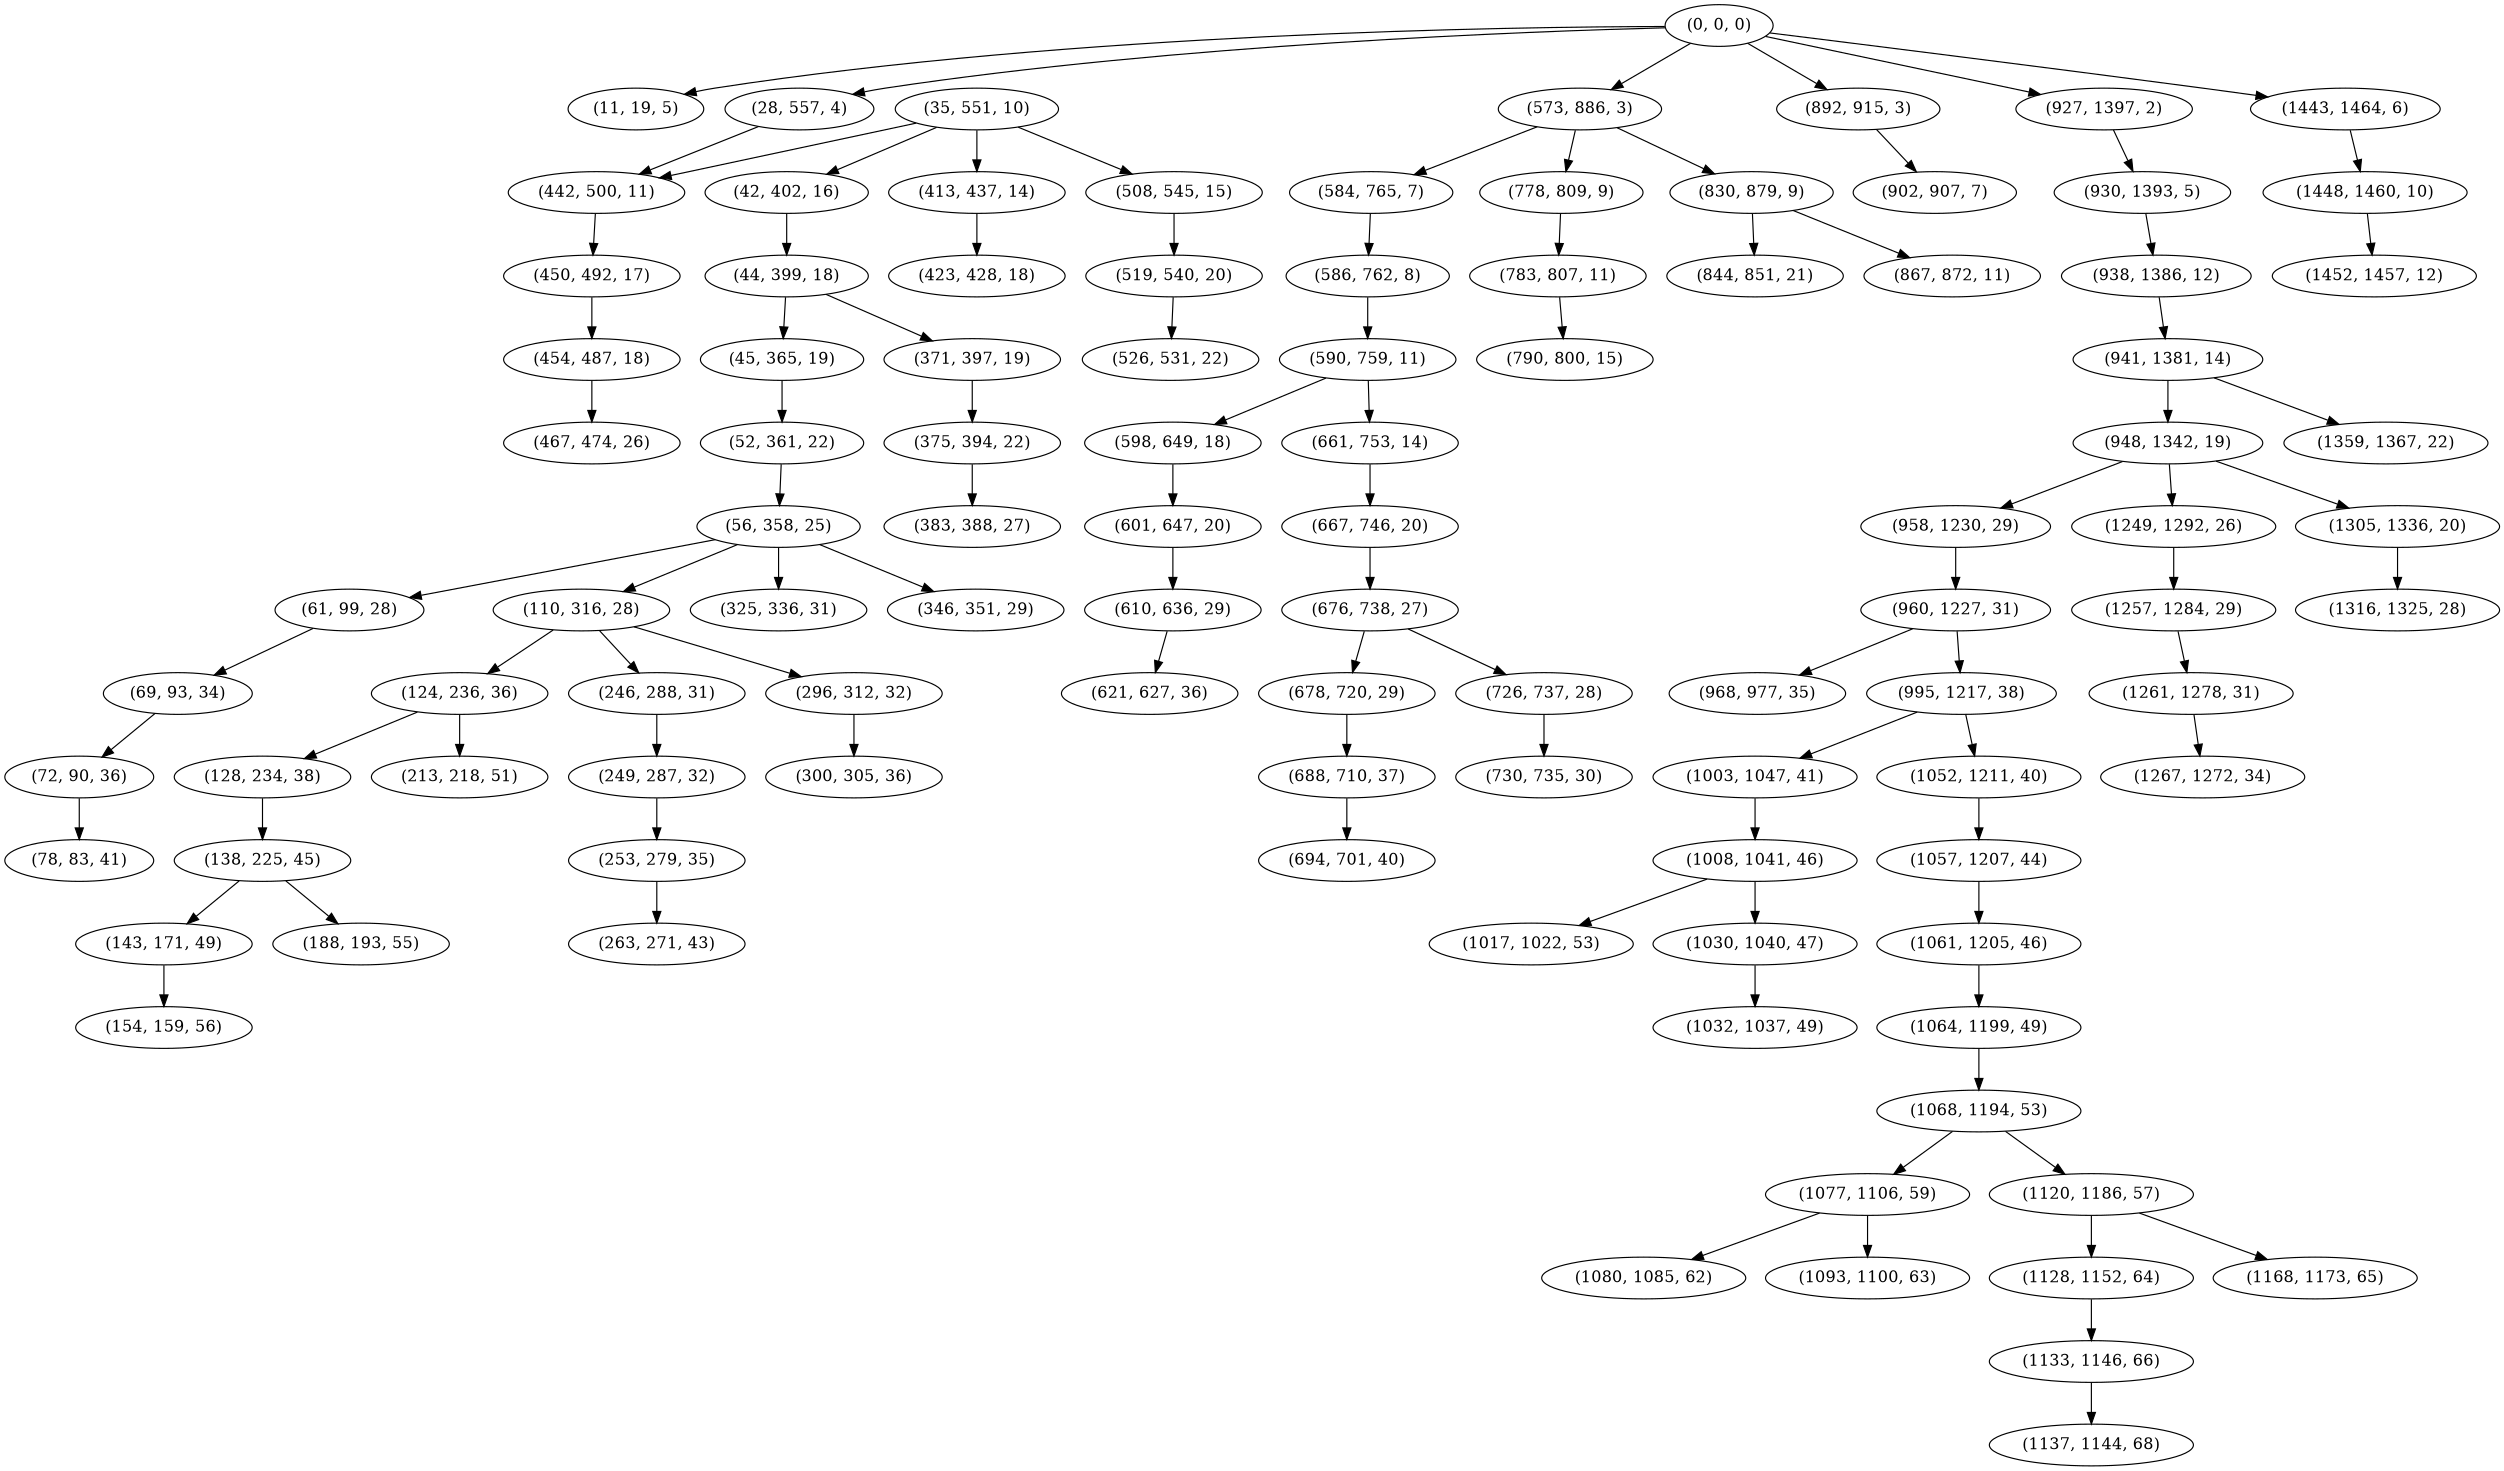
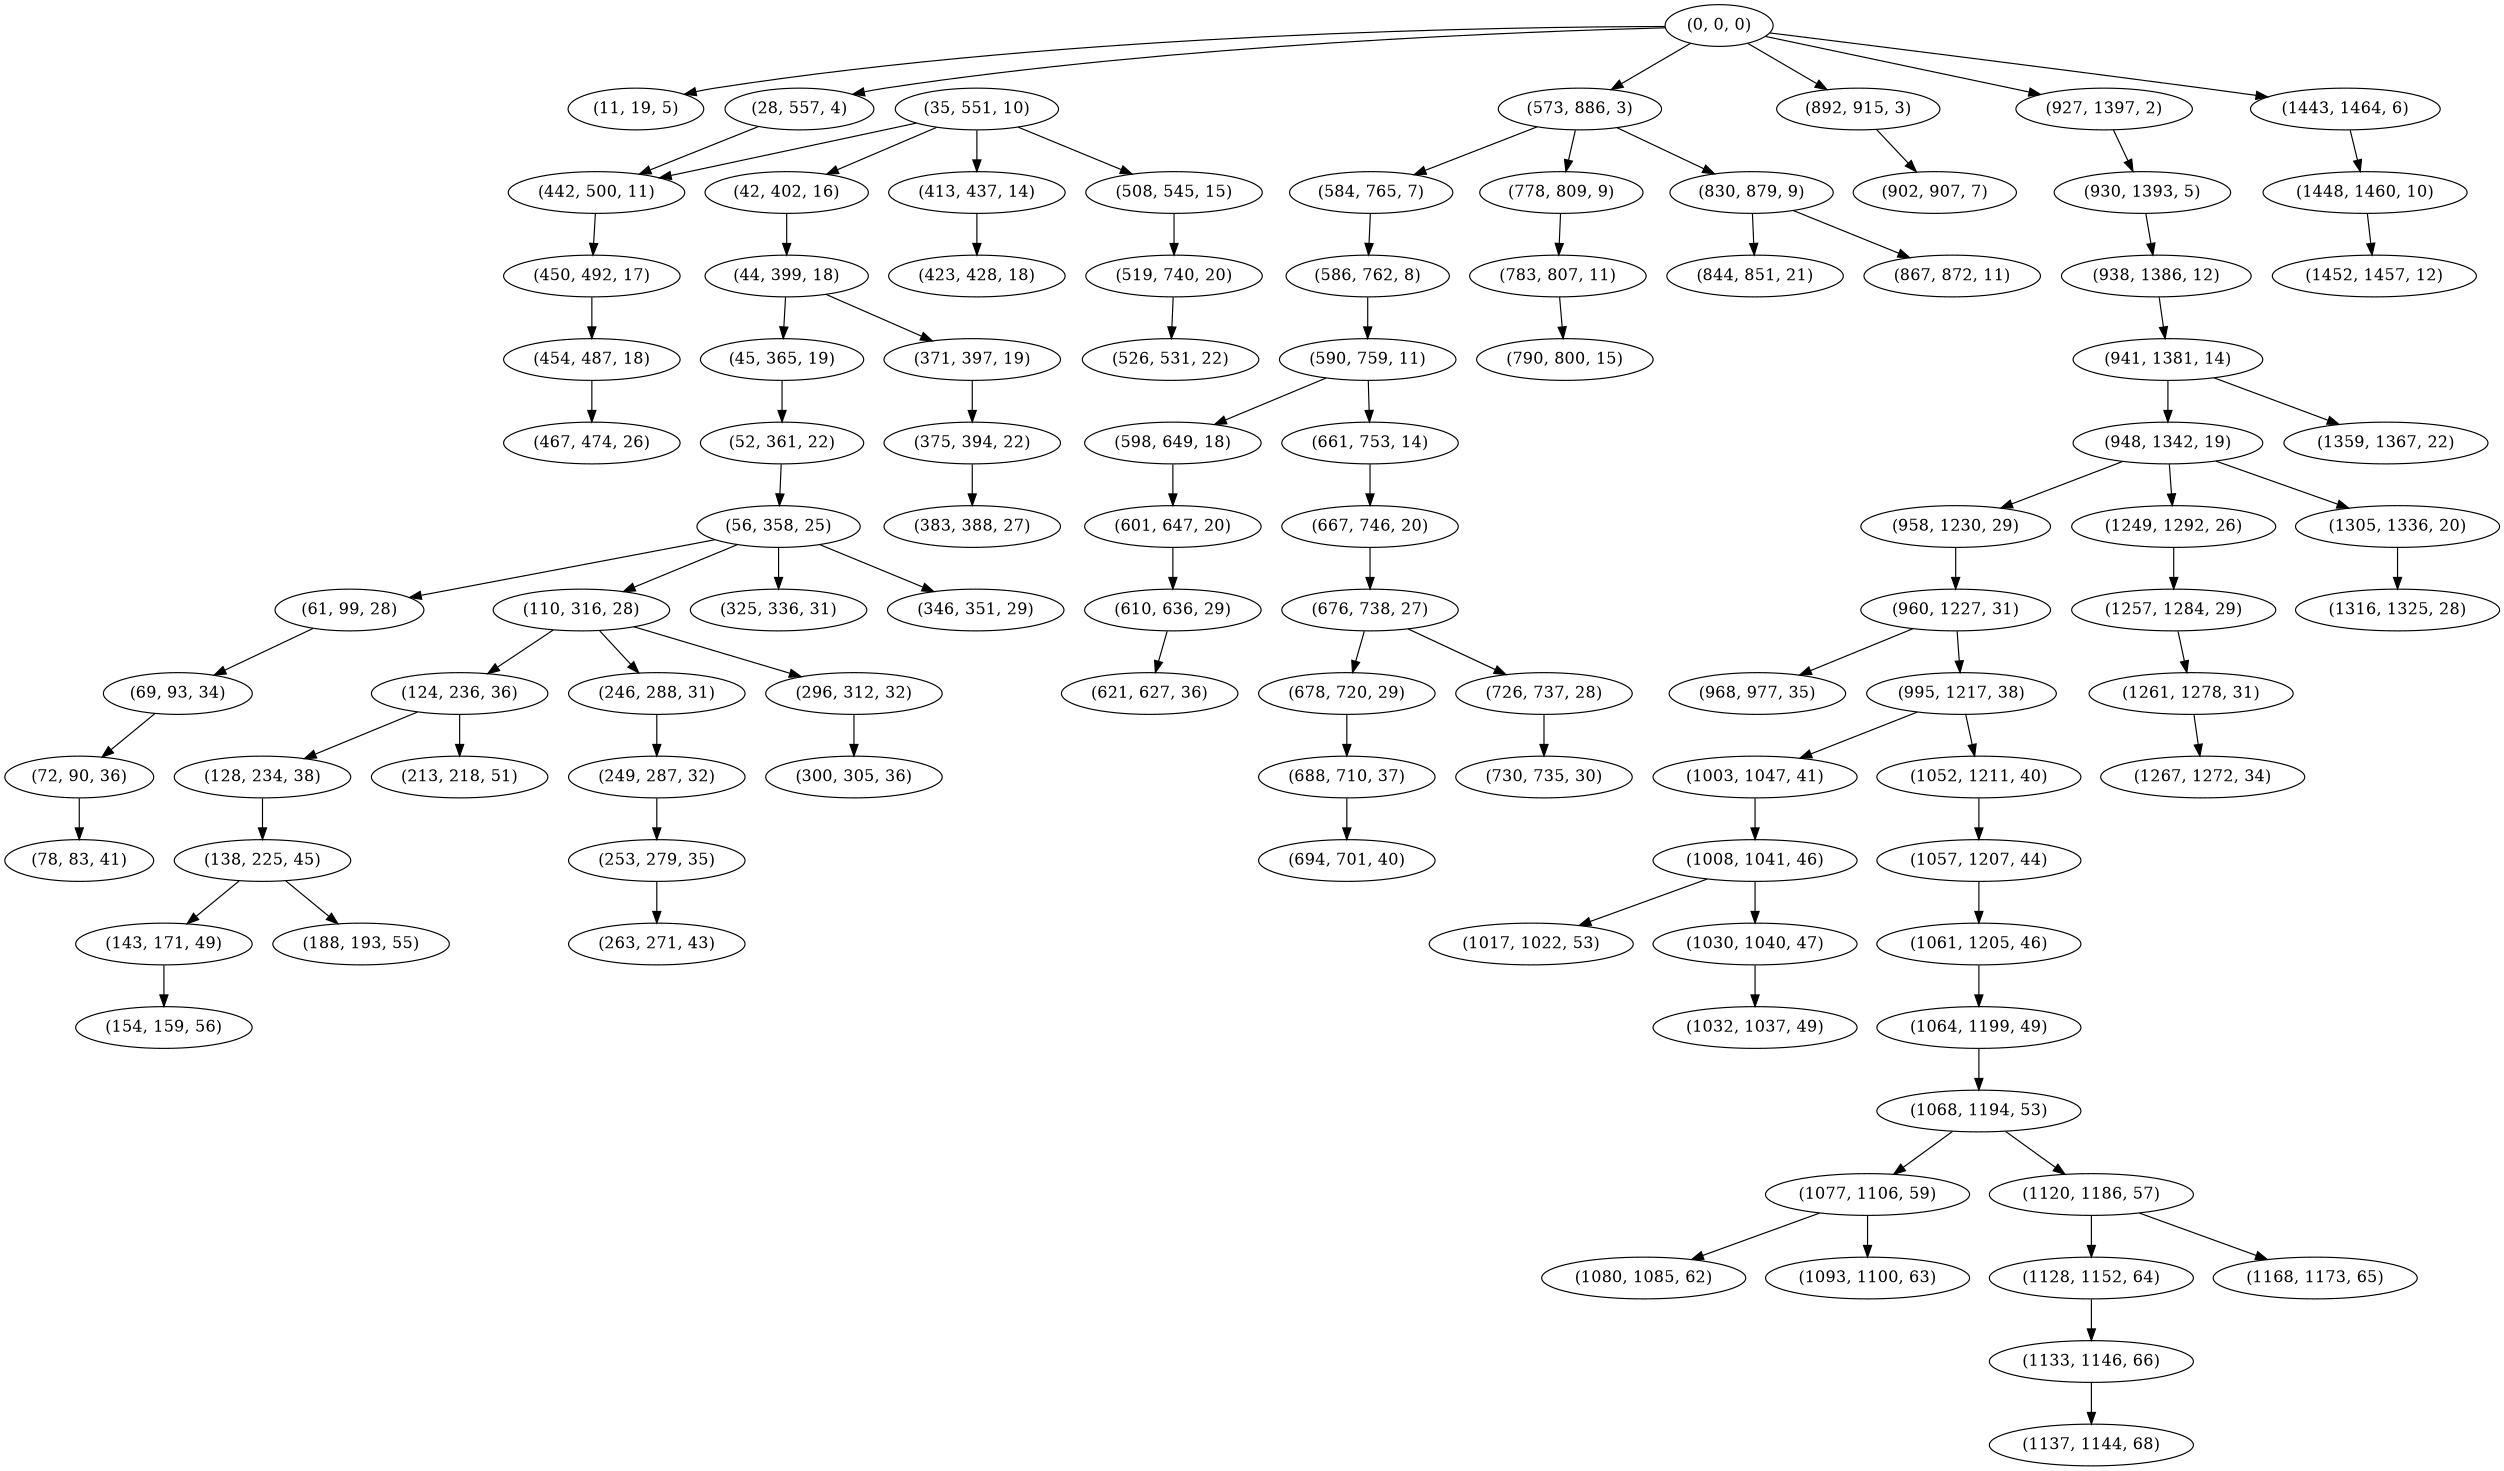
  digraph {
    "(0, 0, 0)"
    "(11, 19, 5)"
    "(28, 557, 4)"
    "(573, 886, 3)"
    "(892, 915, 3)"
    "(927, 1397, 2)"
    "(1443, 1464, 6)"
    "(442, 500, 11)"
    "(584, 765, 7)"
    "(778, 809, 9)"
    "(830, 879, 9)"
    "(902, 907, 7)"
    "(930, 1393, 5)"
    "(1448, 1460, 10)"
    "(35, 551, 10)"
    "(42, 402, 16)"
    "(413, 437, 14)"
    "(508, 545, 15)"
    "(44, 399, 18)"
    "(423, 428, 18)"
    "(450, 492, 17)"
-   "(519, 540, 20)"
+   "(519, 540, 20)" [label="(519, 740, 20)"]
    "(45, 365, 19)"
    "(371, 397, 19)"
    "(52, 361, 22)"
    "(375, 394, 22)"
    "(56, 358, 25)"
    "(61, 99, 28)"
    "(110, 316, 28)"
    "(325, 336, 31)"
    "(346, 351, 29)"
    "(69, 93, 34)"
    "(124, 236, 36)"
    "(246, 288, 31)"
    "(296, 312, 32)"
    "(72, 90, 36)"
    "(78, 83, 41)"
    "(128, 234, 38)"
    "(213, 218, 51)"
    "(249, 287, 32)"
    "(300, 305, 36)"
    "(138, 225, 45)"
    "(143, 171, 49)"
    "(188, 193, 55)"
    "(154, 159, 56)"
    "(253, 279, 35)"
    "(263, 271, 43)"
    "(383, 388, 27)"
    "(454, 487, 18)"
    "(467, 474, 26)"
    "(526, 531, 22)"
    "(586, 762, 8)"
    "(783, 807, 11)"
    "(844, 851, 21)"
    "(867, 872, 11)"
    "(590, 759, 11)"
    "(598, 649, 18)"
    "(661, 753, 14)"
    "(601, 647, 20)"
    "(667, 746, 20)"
    "(610, 636, 29)"
    "(621, 627, 36)"
    "(676, 738, 27)"
    "(678, 720, 29)"
    "(726, 737, 28)"
    "(688, 710, 37)"
    "(730, 735, 30)"
    "(694, 701, 40)"
    "(790, 800, 15)"
    "(938, 1386, 12)"
    "(941, 1381, 14)"
    "(948, 1342, 19)"
    "(1359, 1367, 22)"
    "(958, 1230, 29)"
    "(1249, 1292, 26)"
    "(1305, 1336, 20)"
    "(960, 1227, 31)"
    "(1257, 1284, 29)"
    "(1316, 1325, 28)"
    "(968, 977, 35)"
    "(995, 1217, 38)"
    "(1003, 1047, 41)"
    "(1052, 1211, 40)"
    "(1008, 1041, 46)"
    "(1057, 1207, 44)"
    "(1017, 1022, 53)"
    "(1030, 1040, 47)"
    "(1032, 1037, 49)"
    "(1061, 1205, 46)"
    "(1064, 1199, 49)"
    "(1068, 1194, 53)"
    "(1077, 1106, 59)"
    "(1120, 1186, 57)"
    "(1080, 1085, 62)"
    "(1093, 1100, 63)"
    "(1128, 1152, 64)"
    "(1168, 1173, 65)"
    "(1133, 1146, 66)"
    "(1137, 1144, 68)"
    "(1261, 1278, 31)"
    "(1267, 1272, 34)"
    "(1452, 1457, 12)"
    "(0, 0, 0)" -> "(11, 19, 5)"
    "(0, 0, 0)" -> "(28, 557, 4)"
    "(0, 0, 0)" -> "(573, 886, 3)"
    "(0, 0, 0)" -> "(892, 915, 3)"
    "(0, 0, 0)" -> "(927, 1397, 2)"
    "(0, 0, 0)" -> "(1443, 1464, 6)"
    "(28, 557, 4)" -> "(442, 500, 11)"
    "(573, 886, 3)" -> "(584, 765, 7)"
    "(573, 886, 3)" -> "(778, 809, 9)"
    "(573, 886, 3)" -> "(830, 879, 9)"
    "(892, 915, 3)" -> "(902, 907, 7)"
    "(927, 1397, 2)" -> "(930, 1393, 5)"
    "(1443, 1464, 6)" -> "(1448, 1460, 10)"
    "(442, 500, 11)" -> "(450, 492, 17)"
    "(584, 765, 7)" -> "(586, 762, 8)"
    "(778, 809, 9)" -> "(783, 807, 11)"
    "(830, 879, 9)" -> "(844, 851, 21)"
    "(830, 879, 9)" -> "(867, 872, 11)"
    "(930, 1393, 5)" -> "(938, 1386, 12)"
    "(1448, 1460, 10)" -> "(1452, 1457, 12)"
    "(35, 551, 10)" -> "(442, 500, 11)"
    "(35, 551, 10)" -> "(42, 402, 16)"
    "(35, 551, 10)" -> "(413, 437, 14)"
    "(35, 551, 10)" -> "(508, 545, 15)"
    "(42, 402, 16)" -> "(44, 399, 18)"
    "(413, 437, 14)" -> "(423, 428, 18)"
    "(508, 545, 15)" -> "(519, 540, 20)"
    "(44, 399, 18)" -> "(45, 365, 19)"
    "(44, 399, 18)" -> "(371, 397, 19)"
    "(450, 492, 17)" -> "(454, 487, 18)"
    "(519, 540, 20)" -> "(526, 531, 22)"
    "(45, 365, 19)" -> "(52, 361, 22)"
    "(371, 397, 19)" -> "(375, 394, 22)"
    "(52, 361, 22)" -> "(56, 358, 25)"
    "(375, 394, 22)" -> "(383, 388, 27)"
    "(56, 358, 25)" -> "(61, 99, 28)"
    "(56, 358, 25)" -> "(110, 316, 28)"
    "(56, 358, 25)" -> "(325, 336, 31)"
    "(56, 358, 25)" -> "(346, 351, 29)"
    "(61, 99, 28)" -> "(69, 93, 34)"
    "(110, 316, 28)" -> "(124, 236, 36)"
    "(110, 316, 28)" -> "(246, 288, 31)"
    "(110, 316, 28)" -> "(296, 312, 32)"
    "(69, 93, 34)" -> "(72, 90, 36)"
    "(124, 236, 36)" -> "(128, 234, 38)"
    "(124, 236, 36)" -> "(213, 218, 51)"
    "(246, 288, 31)" -> "(249, 287, 32)"
    "(296, 312, 32)" -> "(300, 305, 36)"
    "(72, 90, 36)" -> "(78, 83, 41)"
    "(128, 234, 38)" -> "(138, 225, 45)"
    "(249, 287, 32)" -> "(253, 279, 35)"
    "(138, 225, 45)" -> "(143, 171, 49)"
    "(138, 225, 45)" -> "(188, 193, 55)"
    "(143, 171, 49)" -> "(154, 159, 56)"
    "(253, 279, 35)" -> "(263, 271, 43)"
    "(454, 487, 18)" -> "(467, 474, 26)"
    "(586, 762, 8)" -> "(590, 759, 11)"
    "(783, 807, 11)" -> "(790, 800, 15)"
    "(590, 759, 11)" -> "(598, 649, 18)"
    "(590, 759, 11)" -> "(661, 753, 14)"
    "(598, 649, 18)" -> "(601, 647, 20)"
    "(661, 753, 14)" -> "(667, 746, 20)"
    "(601, 647, 20)" -> "(610, 636, 29)"
    "(667, 746, 20)" -> "(676, 738, 27)"
    "(610, 636, 29)" -> "(621, 627, 36)"
    "(676, 738, 27)" -> "(678, 720, 29)"
    "(676, 738, 27)" -> "(726, 737, 28)"
    "(678, 720, 29)" -> "(688, 710, 37)"
    "(726, 737, 28)" -> "(730, 735, 30)"
    "(688, 710, 37)" -> "(694, 701, 40)"
    "(938, 1386, 12)" -> "(941, 1381, 14)"
    "(941, 1381, 14)" -> "(948, 1342, 19)"
    "(941, 1381, 14)" -> "(1359, 1367, 22)"
    "(948, 1342, 19)" -> "(958, 1230, 29)"
    "(948, 1342, 19)" -> "(1249, 1292, 26)"
    "(948, 1342, 19)" -> "(1305, 1336, 20)"
    "(958, 1230, 29)" -> "(960, 1227, 31)"
    "(1249, 1292, 26)" -> "(1257, 1284, 29)"
    "(1305, 1336, 20)" -> "(1316, 1325, 28)"
    "(960, 1227, 31)" -> "(968, 977, 35)"
    "(960, 1227, 31)" -> "(995, 1217, 38)"
    "(1257, 1284, 29)" -> "(1261, 1278, 31)"
    "(995, 1217, 38)" -> "(1003, 1047, 41)"
    "(995, 1217, 38)" -> "(1052, 1211, 40)"
    "(1003, 1047, 41)" -> "(1008, 1041, 46)"
    "(1052, 1211, 40)" -> "(1057, 1207, 44)"
    "(1008, 1041, 46)" -> "(1017, 1022, 53)"
    "(1008, 1041, 46)" -> "(1030, 1040, 47)"
    "(1057, 1207, 44)" -> "(1061, 1205, 46)"
    "(1030, 1040, 47)" -> "(1032, 1037, 49)"
    "(1061, 1205, 46)" -> "(1064, 1199, 49)"
    "(1064, 1199, 49)" -> "(1068, 1194, 53)"
    "(1068, 1194, 53)" -> "(1077, 1106, 59)"
    "(1068, 1194, 53)" -> "(1120, 1186, 57)"
    "(1077, 1106, 59)" -> "(1080, 1085, 62)"
    "(1077, 1106, 59)" -> "(1093, 1100, 63)"
    "(1120, 1186, 57)" -> "(1128, 1152, 64)"
    "(1120, 1186, 57)" -> "(1168, 1173, 65)"
    "(1128, 1152, 64)" -> "(1133, 1146, 66)"
    "(1133, 1146, 66)" -> "(1137, 1144, 68)"
    "(1261, 1278, 31)" -> "(1267, 1272, 34)"
  }
